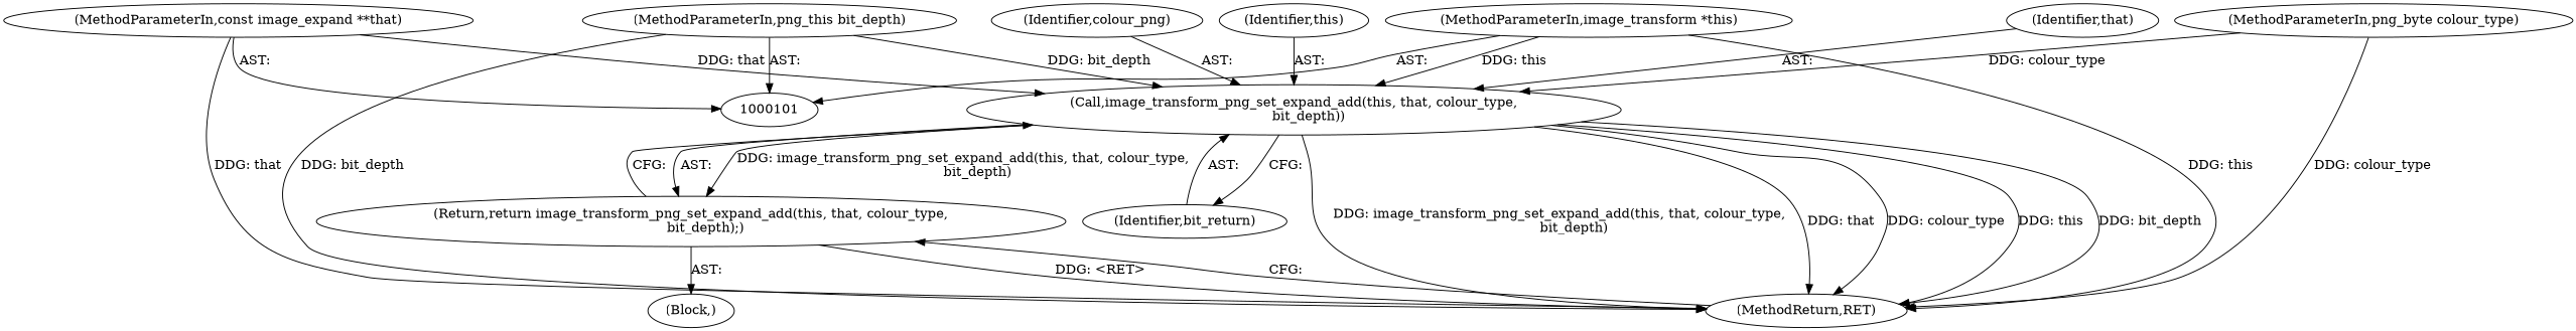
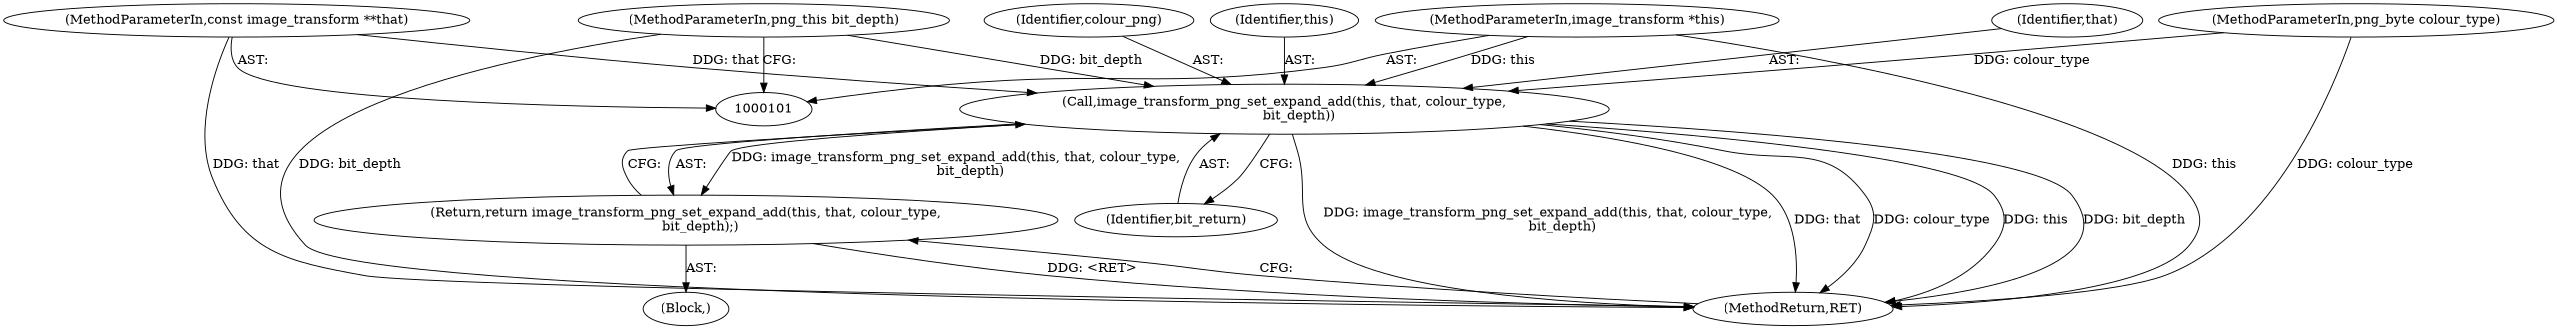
  digraph {
    n1 [label="(Call,image_transform_png_set_expand_add(this, that, colour_type,\n       bit_depth))"]
    n2 [label="(Return,return image_transform_png_set_expand_add(this, that, colour_type,\n       bit_depth);)"]
    n3 [label="(MethodReturn,RET)"]
    n4 [label="(Identifier,bit_return)"]
    n5 [label="(Block,)"]
    n6 [label="(MethodParameterIn,image_transform *this)"]
    1000101
-   n8 [label="(MethodParameterIn,const image_expand **that)"]
+   n8 [label="(MethodParameterIn,const image_transform **that)"]
    n9 [label="(MethodParameterIn,png_byte colour_type)"]
    n10 [label="(MethodParameterIn,png_this bit_depth)"]
    n11 [label="(Identifier,that)"]
    n12 [label="(Identifier,colour_png)"]
    n13 [label="(Identifier,this)"]
    n1 -> n2 [label="AST: "]
    n1 -> n2 [label="DDG: image_transform_png_set_expand_add(this, that, colour_type,\n       bit_depth)"]
    n1 -> n3 [label="DDG: image_transform_png_set_expand_add(this, that, colour_type,\n       bit_depth)"]
    n1 -> n3 [label="DDG: that"]
    n1 -> n3 [label="DDG: colour_type"]
    n1 -> n3 [label="DDG: this"]
    n1 -> n3 [label="DDG: bit_depth"]
    n1 -> n4 [label="CFG: "]
    n2 -> n1 [label="CFG: "]
    n2 -> n3 [label="DDG: <RET>"]
    n2 -> n5 [label="AST: "]
    n3 -> n2 [label="CFG: "]
    n4 -> n1 [label="AST: "]
    n6 -> n1 [label="DDG: this"]
    n6 -> n3 [label="DDG: this"]
    n6 -> 1000101 [label="AST: "]
    n8 -> n1 [label="DDG: that"]
    n8 -> n3 [label="DDG: that"]
    n8 -> 1000101 [label="AST: "]
    n9 -> n1 [label="DDG: colour_type"]
    n9 -> n3 [label="DDG: colour_type"]
    n10 -> n1 [label="DDG: bit_depth"]
    n10 -> n3 [label="DDG: bit_depth"]
-   n10 -> 1000101 [label="AST: "]
+   n10 -> 1000101 [label="CFG: "]
    n11 -> n1 [label="AST: "]
    n12 -> n1 [label="AST: "]
    n13 -> n1 [label="AST: "]
  }
